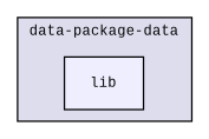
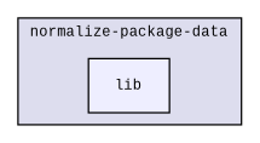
  digraph {
    compound=true
    fontname="Liberation Mono"
    n1 [fillcolor="#eeeeff" fontname="Liberation Mono" fontsize=10 label=lib pencolor=black shape=box style=filled]
    subgraph cluster_1 {
      bgcolor="#ddddee"
      fontsize=10
-     label="data-package-data"
+     label="normalize-package-data"
      pencolor=black
      n1
    }
  }
